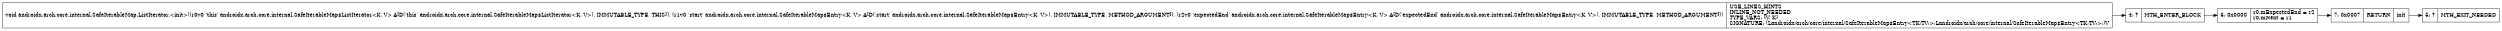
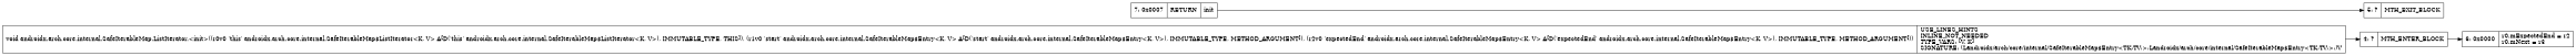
  digraph {
    rankdir=LR
    node [shape=record]
    n1 [label="{4\:\ ?|MTH_ENTER_BLOCK\l}"]
-   n2 [label="{6\:\ 0x0000|r0.mExpectedEnd = r2\lr0.mNext = r1\l}"]
+   n2 [label="{6\:\ 0x0000|r0.mExpectedEnd = r2\lr0.mNext = r3\l}"]
    n3 [label="{7\:\ 0x0007|RETURN\l|init\l}"]
-   n4 [label="{5\:\ ?|MTH_EXIT_NEEDED\l}"]
+   n4 [label="{5\:\ ?|MTH_EXIT_BLOCK\l}"]
    n5 [label="{void androidx.arch.core.internal.SafeIterableMap.ListIterator.\<init\>((r0v0 'this' androidx.arch.core.internal.SafeIterableMap$ListIterator\<K, V\> A[D('this' androidx.arch.core.internal.SafeIterableMap$ListIterator\<K, V\>), IMMUTABLE_TYPE, THIS]), (r1v0 'start' androidx.arch.core.internal.SafeIterableMap$Entry\<K, V\> A[D('start' androidx.arch.core.internal.SafeIterableMap$Entry\<K, V\>), IMMUTABLE_TYPE, METHOD_ARGUMENT]), (r2v0 'expectedEnd' androidx.arch.core.internal.SafeIterableMap$Entry\<K, V\> A[D('expectedEnd' androidx.arch.core.internal.SafeIterableMap$Entry\<K, V\>), IMMUTABLE_TYPE, METHOD_ARGUMENT]))  | USE_LINES_HINTS\lINLINE_NOT_NEEDED\lTYPE_VARS: [V, K]\lSIGNATURE: (Landroidx\/arch\/core\/internal\/SafeIterableMap$Entry\<TK;TV;\>;Landroidx\/arch\/core\/internal\/SafeIterableMap$Entry\<TK;TV;\>;)V\l}"]
    n1 -> n2
-   n2 -> n3
    n3 -> n4
    n5 -> n1
  }
